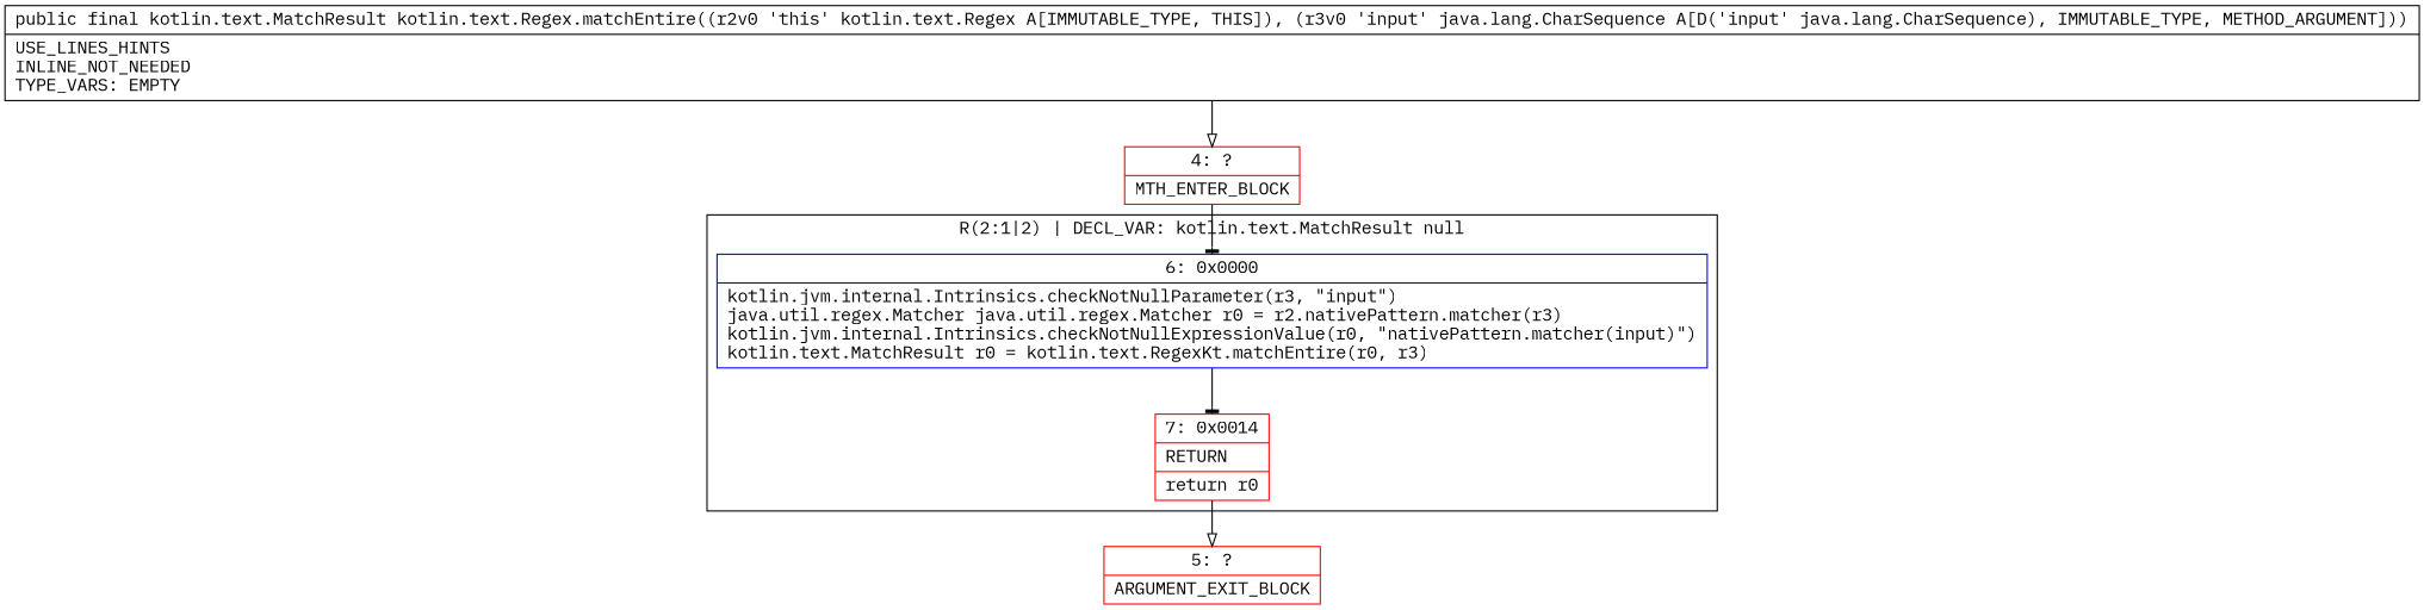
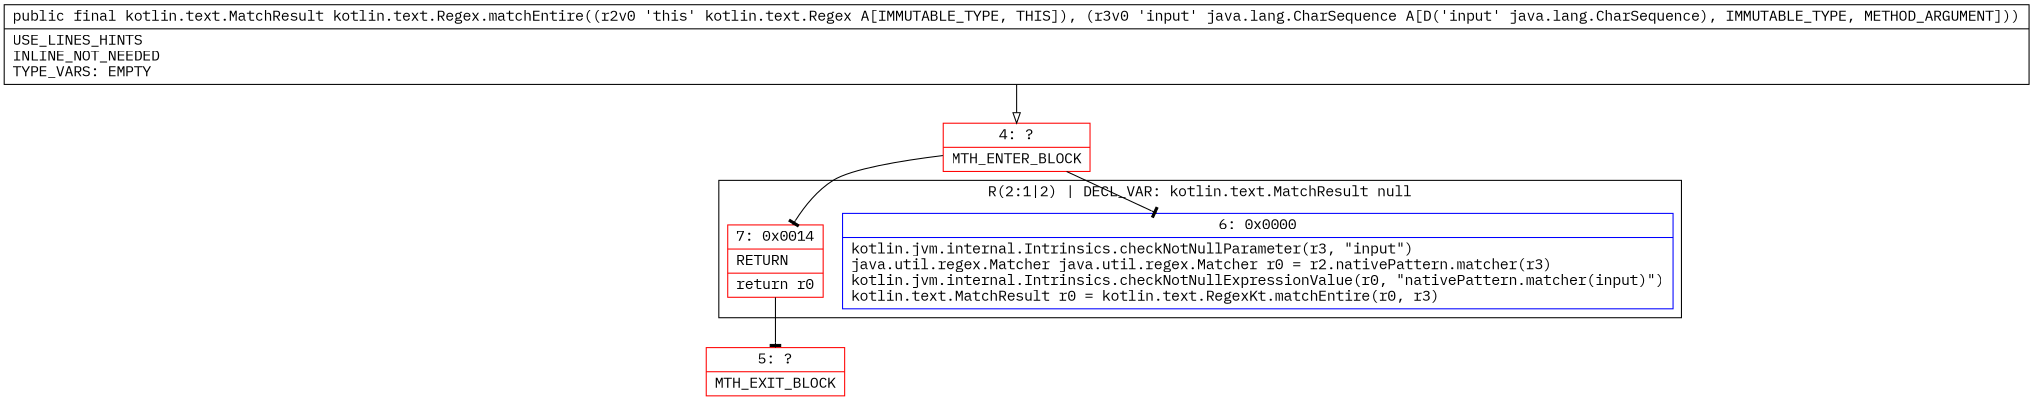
  digraph {
    fontname="IBM Plex Mono"
    node [color=red fontname="IBM Plex Mono" shape=record]
    edge [arrowhead=tee fontname="IBM Plex Mono"]
    n1 [color=blue label="{6\:\ 0x0000|kotlin.jvm.internal.Intrinsics.checkNotNullParameter(r3, \"input\")\ljava.util.regex.Matcher java.util.regex.Matcher r0 = r2.nativePattern.matcher(r3)\lkotlin.jvm.internal.Intrinsics.checkNotNullExpressionValue(r0, \"nativePattern.matcher(input)\")\lkotlin.text.MatchResult r0 = kotlin.text.RegexKt.matchEntire(r0, r3)\l}"]
    n2 [label="{7\:\ 0x0014|RETURN\l|return r0\l}"]
-   n3 [label="{5\:\ ?|ARGUMENT_EXIT_BLOCK\l}"]
+   n3 [label="{5\:\ ?|MTH_EXIT_BLOCK\l}"]
    n4 [label="{4\:\ ?|MTH_ENTER_BLOCK\l}"]
    n5 [label="{public final kotlin.text.MatchResult kotlin.text.Regex.matchEntire((r2v0 'this' kotlin.text.Regex A[IMMUTABLE_TYPE, THIS]), (r3v0 'input' java.lang.CharSequence A[D('input' java.lang.CharSequence), IMMUTABLE_TYPE, METHOD_ARGUMENT]))  | USE_LINES_HINTS\lINLINE_NOT_NEEDED\lTYPE_VARS: EMPTY\l}" color=""]
    subgraph cluster_1 {
      label="R(2:1|2) | DECL_VAR: kotlin.text.MatchResult null\l"
      n1
      n2
    }
-   n1 -> n2
-   n2 -> n3 [arrowhead=onormal]
+   n4 -> n2
+   n2 -> n3
    n4 -> n1
    n5 -> n4 [arrowhead=onormal]
  }
